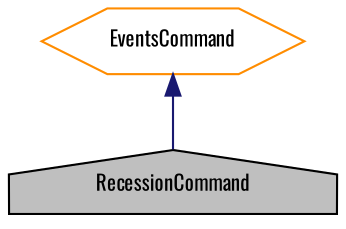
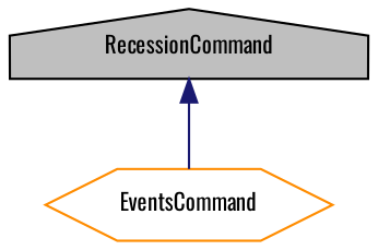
  digraph {
    fontname=Oswald
    node [fontname=Oswald fontsize=10 style=filled]
    n1 [color=black fillcolor=grey75 fontcolor=black height=0.2 label=RecessionCommand shape=house width=0.4]
    n2 [color=darkorange fillcolor=white height=0.2 label=EventsCommand shape=hexagon width=0.4]
-   n2 -> n1 [color=midnightblue dir=back fontname=Oswald fontsize=10 labelfontname=Helvetica labelfontsize=10 style=solid]
+   n1 -> n2 [color=midnightblue dir=back fontname=Oswald fontsize=10 labelfontname=Helvetica labelfontsize=10 style=solid]
  }
